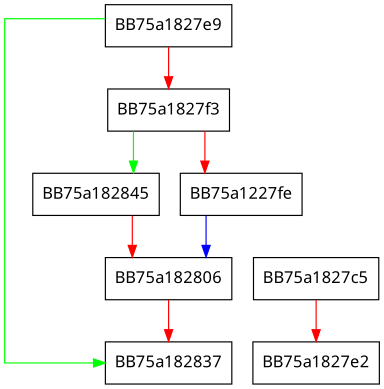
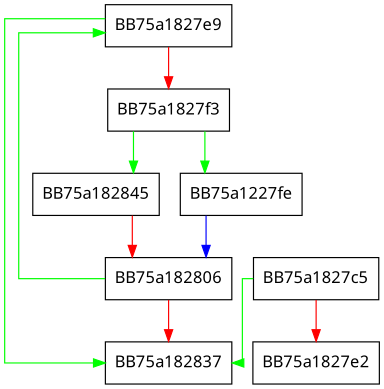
  digraph {
    fontname="Noto Sans"
    splines=ortho
    node [fontname="Noto Sans" shape=box]
    edge [color=red fontname="Noto Sans"]
    n1 [label=BB75a1827c5]
    BB75a182837
    BB75a1827e2
    BB75a1827e9
    BB75a1827f3
    BB75a182845
    n7 [label=BB75a1227fe]
    BB75a182806
+   n1 -> BB75a182837 [color=green]
    n1 -> BB75a1827e2
    BB75a1827e9 -> BB75a182837 [color=green]
    BB75a1827e9 -> BB75a1827f3
    BB75a1827f3 -> BB75a182845 [color=green]
-   BB75a1827f3 -> n7
+   BB75a1827f3 -> n7 [color=green]
    BB75a182845 -> BB75a182806
    n7 -> BB75a182806 [color=blue]
    BB75a182806 -> BB75a182837
+   BB75a182806 -> BB75a1827e9 [color=green]
  }
